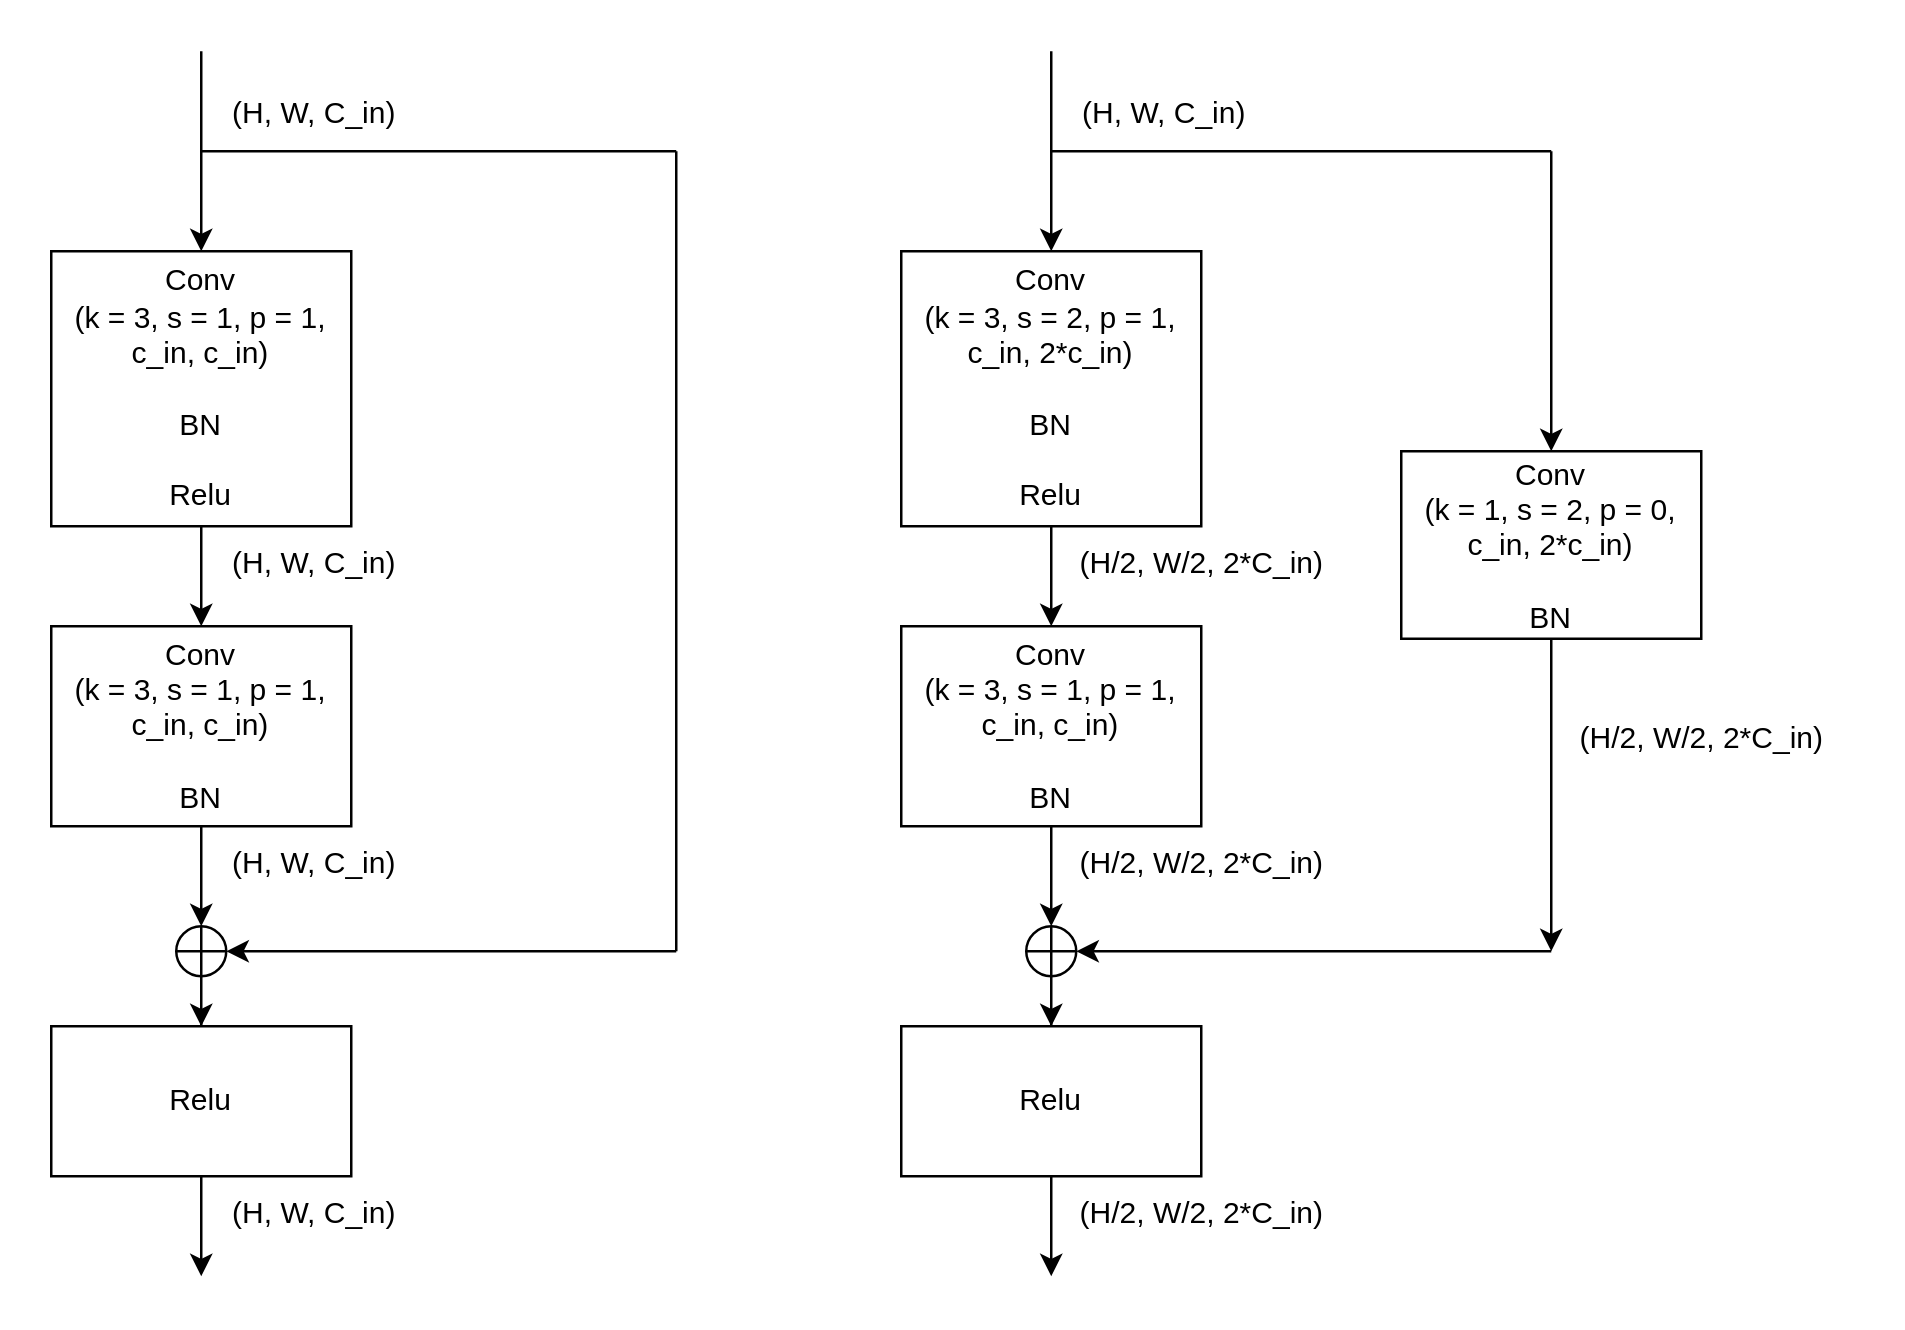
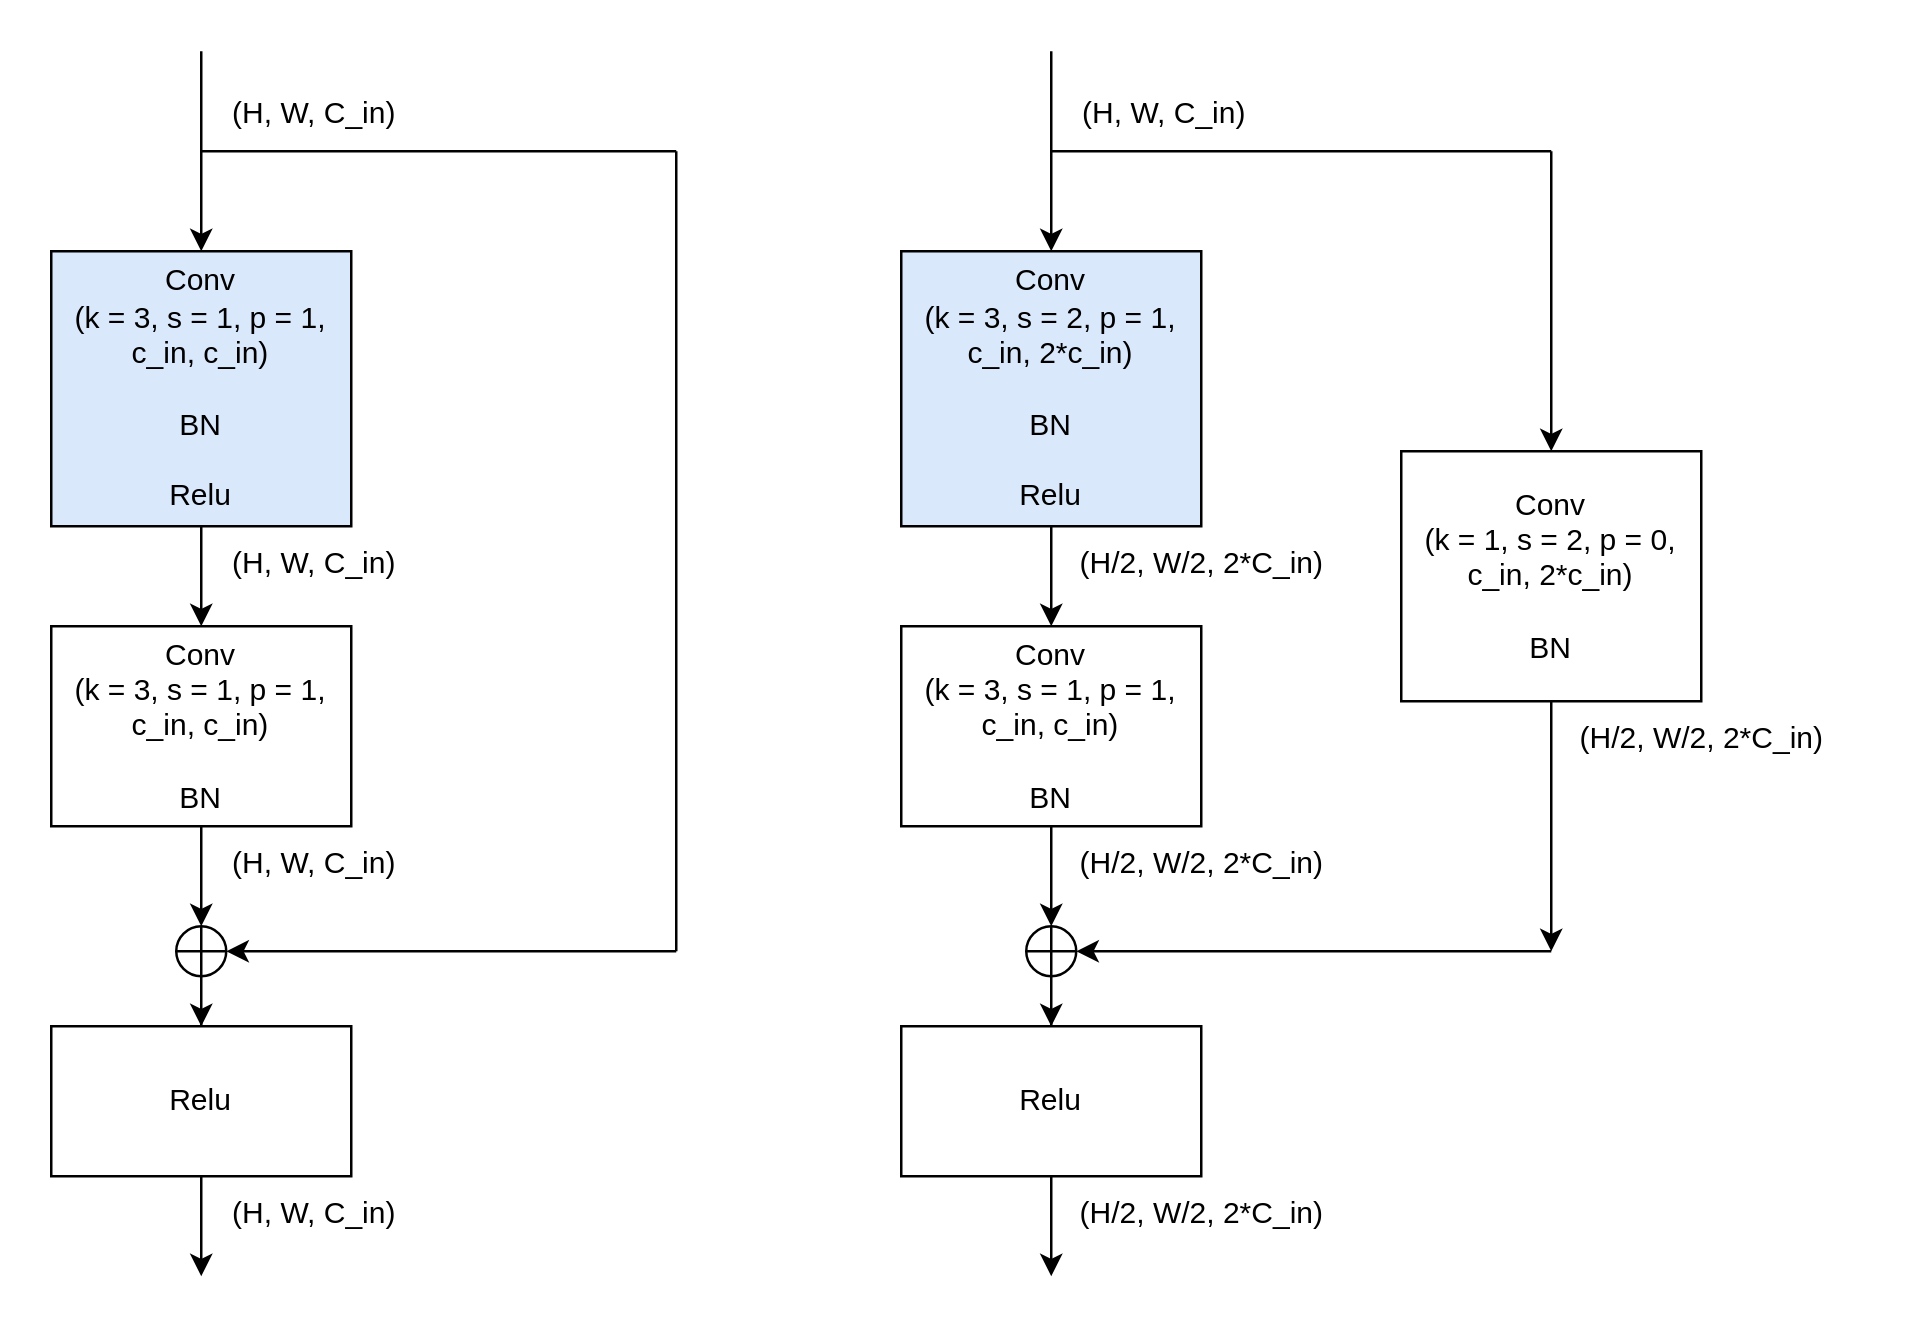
  <mxCell id="0" />
  <mxCell id="1" parent="0" />
  <mxCell id="2" value="" style="edgeStyle=orthogonalEdgeStyle;rounded=0;orthogonalLoop=1;jettySize=auto;html=1;" edge="1" parent="1" source="3" target="5"><mxGeometry relative="1" as="geometry" /></mxCell>
- <mxCell id="3" value="Conv&lt;br&gt;(k = 3, s = 1, p = 1, c_in, c_in)&lt;br&gt;&lt;br&gt;BN&lt;br&gt;&lt;br&gt;Relu" style="rounded=0;whiteSpace=wrap;html=1;" vertex="1" parent="1"><mxGeometry x="20" y="100" width="120" height="110" as="geometry" /></mxCell>
+ <mxCell id="3" value="Conv&lt;br&gt;(k = 3, s = 1, p = 1, c_in, c_in)&lt;br&gt;&lt;br&gt;BN&lt;br&gt;&lt;br&gt;Relu" style="rounded=0;whiteSpace=wrap;html=1;fillColor=#dae8fc;" vertex="1" parent="1"><mxGeometry x="20" y="100" width="120" height="110" as="geometry" /></mxCell>
  <mxCell id="4" value="" style="edgeStyle=orthogonalEdgeStyle;rounded=0;orthogonalLoop=1;jettySize=auto;html=1;entryX=0.5;entryY=0;entryDx=0;entryDy=0;" edge="1" parent="1" source="5" target="9"><mxGeometry relative="1" as="geometry" /></mxCell>
  <mxCell id="5" value="Conv&lt;br&gt;(k = 3, s = 1, p = 1,&lt;br&gt;c_in, c_in)&lt;br&gt;&lt;br&gt;BN" style="rounded=0;whiteSpace=wrap;html=1;" vertex="1" parent="1"><mxGeometry x="20" y="250" width="120" height="80" as="geometry" /></mxCell>
  <mxCell id="6" value="Relu" style="rounded=0;whiteSpace=wrap;html=1;" vertex="1" parent="1"><mxGeometry x="20" y="410" width="120" height="60" as="geometry" /></mxCell>
  <mxCell id="7" value="" style="endArrow=classic;html=1;rounded=0;entryX=0.5;entryY=0;entryDx=0;entryDy=0;" edge="1" parent="1" target="3"><mxGeometry width="50" height="50" relative="1" as="geometry"><mxPoint x="80" y="20" as="sourcePoint" /><mxPoint x="260" y="140" as="targetPoint" /></mxGeometry></mxCell>
  <mxCell id="8" value="" style="edgeStyle=orthogonalEdgeStyle;rounded=0;orthogonalLoop=1;jettySize=auto;html=1;" edge="1" parent="1" source="9" target="6"><mxGeometry relative="1" as="geometry" /></mxCell>
  <mxCell id="9" value="" style="shape=orEllipse;perimeter=ellipsePerimeter;whiteSpace=wrap;html=1;backgroundOutline=1;" vertex="1" parent="1"><mxGeometry x="70" y="370" width="20" height="20" as="geometry" /></mxCell>
  <mxCell id="10" value="" style="endArrow=none;html=1;rounded=0;" edge="1" parent="1"><mxGeometry width="50" height="50" relative="1" as="geometry"><mxPoint x="80" y="60" as="sourcePoint" /><mxPoint x="270" y="60" as="targetPoint" /></mxGeometry></mxCell>
  <mxCell id="11" value="" style="endArrow=none;html=1;rounded=0;" edge="1" parent="1"><mxGeometry width="50" height="50" relative="1" as="geometry"><mxPoint x="270" y="60" as="sourcePoint" /><mxPoint x="270" y="380" as="targetPoint" /></mxGeometry></mxCell>
  <mxCell id="12" value="" style="endArrow=classic;html=1;rounded=0;entryX=1;entryY=0.5;entryDx=0;entryDy=0;" edge="1" parent="1" target="9"><mxGeometry width="50" height="50" relative="1" as="geometry"><mxPoint x="270" y="380" as="sourcePoint" /><mxPoint x="260" y="220" as="targetPoint" /></mxGeometry></mxCell>
  <mxCell id="13" value="" style="endArrow=classic;html=1;rounded=0;exitX=0.5;exitY=1;exitDx=0;exitDy=0;" edge="1" parent="1" source="6"><mxGeometry width="50" height="50" relative="1" as="geometry"><mxPoint x="210" y="500" as="sourcePoint" /><mxPoint x="80" y="510" as="targetPoint" /></mxGeometry></mxCell>
  <mxCell id="14" value="(H, W, C_in)" style="text;html=1;align=center;verticalAlign=middle;resizable=0;points=[];autosize=1;strokeColor=none;fillColor=none;" vertex="1" parent="1"><mxGeometry x="80" y="30" width="90" height="30" as="geometry" /></mxCell>
  <mxCell id="15" value="(H, W, C_in)" style="text;html=1;align=center;verticalAlign=middle;resizable=0;points=[];autosize=1;strokeColor=none;fillColor=none;" vertex="1" parent="1"><mxGeometry x="80" y="330" width="90" height="30" as="geometry" /></mxCell>
  <mxCell id="16" value="(H, W, C_in)" style="text;html=1;align=center;verticalAlign=middle;resizable=0;points=[];autosize=1;strokeColor=none;fillColor=none;" vertex="1" parent="1"><mxGeometry x="80" y="470" width="90" height="30" as="geometry" /></mxCell>
  <mxCell id="17" value="(H, W, C_in)" style="text;html=1;align=center;verticalAlign=middle;resizable=0;points=[];autosize=1;strokeColor=none;fillColor=none;" vertex="1" parent="1"><mxGeometry x="80" y="210" width="90" height="30" as="geometry" /></mxCell>
  <mxCell id="18" value="" style="edgeStyle=orthogonalEdgeStyle;rounded=0;orthogonalLoop=1;jettySize=auto;html=1;" edge="1" parent="1" source="19" target="21"><mxGeometry relative="1" as="geometry" /></mxCell>
- <mxCell id="19" value="Conv&lt;br&gt;(k = 3, s = 2, p = 1, c_in, 2*c_in)&lt;br&gt;&lt;br&gt;BN&lt;br&gt;&lt;br&gt;Relu" style="rounded=0;whiteSpace=wrap;html=1;" vertex="1" parent="1"><mxGeometry x="360" y="100" width="120" height="110" as="geometry" /></mxCell>
+ <mxCell id="19" value="Conv&lt;br&gt;(k = 3, s = 2, p = 1, c_in, 2*c_in)&lt;br&gt;&lt;br&gt;BN&lt;br&gt;&lt;br&gt;Relu" style="rounded=0;whiteSpace=wrap;html=1;fillColor=#dae8fc;" vertex="1" parent="1"><mxGeometry x="360" y="100" width="120" height="110" as="geometry" /></mxCell>
  <mxCell id="20" value="" style="edgeStyle=orthogonalEdgeStyle;rounded=0;orthogonalLoop=1;jettySize=auto;html=1;entryX=0.5;entryY=0;entryDx=0;entryDy=0;" edge="1" parent="1" source="21" target="25"><mxGeometry relative="1" as="geometry" /></mxCell>
  <mxCell id="21" value="Conv&lt;br&gt;(k = 3, s = 1, p = 1,&lt;br&gt;c_in, c_in)&lt;br&gt;&lt;br&gt;BN" style="rounded=0;whiteSpace=wrap;html=1;" vertex="1" parent="1"><mxGeometry x="360" y="250" width="120" height="80" as="geometry" /></mxCell>
  <mxCell id="22" value="Relu" style="rounded=0;whiteSpace=wrap;html=1;" vertex="1" parent="1"><mxGeometry x="360" y="410" width="120" height="60" as="geometry" /></mxCell>
  <mxCell id="23" value="" style="endArrow=classic;html=1;rounded=0;entryX=0.5;entryY=0;entryDx=0;entryDy=0;" edge="1" parent="1" target="19"><mxGeometry width="50" height="50" relative="1" as="geometry"><mxPoint x="420" y="20" as="sourcePoint" /><mxPoint x="600" y="140" as="targetPoint" /></mxGeometry></mxCell>
  <mxCell id="24" value="" style="edgeStyle=orthogonalEdgeStyle;rounded=0;orthogonalLoop=1;jettySize=auto;html=1;" edge="1" parent="1" source="25" target="22"><mxGeometry relative="1" as="geometry" /></mxCell>
  <mxCell id="25" value="" style="shape=orEllipse;perimeter=ellipsePerimeter;whiteSpace=wrap;html=1;backgroundOutline=1;" vertex="1" parent="1"><mxGeometry x="410" y="370" width="20" height="20" as="geometry" /></mxCell>
  <mxCell id="26" value="" style="endArrow=none;html=1;rounded=0;" edge="1" parent="1"><mxGeometry width="50" height="50" relative="1" as="geometry"><mxPoint x="420" y="60" as="sourcePoint" /><mxPoint x="620" y="60" as="targetPoint" /></mxGeometry></mxCell>
  <mxCell id="27" value="" style="endArrow=classic;html=1;rounded=0;entryX=1;entryY=0.5;entryDx=0;entryDy=0;" edge="1" parent="1" target="25"><mxGeometry width="50" height="50" relative="1" as="geometry"><mxPoint x="620" y="380" as="sourcePoint" /><mxPoint x="600" y="220" as="targetPoint" /></mxGeometry></mxCell>
  <mxCell id="28" value="" style="endArrow=classic;html=1;rounded=0;exitX=0.5;exitY=1;exitDx=0;exitDy=0;" edge="1" parent="1" source="22"><mxGeometry width="50" height="50" relative="1" as="geometry"><mxPoint x="550" y="500" as="sourcePoint" /><mxPoint x="420" y="510" as="targetPoint" /></mxGeometry></mxCell>
  <mxCell id="29" value="(H, W, C_in)" style="text;html=1;align=center;verticalAlign=middle;resizable=0;points=[];autosize=1;strokeColor=none;fillColor=none;" vertex="1" parent="1"><mxGeometry x="420" y="30" width="90" height="30" as="geometry" /></mxCell>
  <mxCell id="30" value="(H/2, W/2, 2*C_in)" style="text;html=1;align=center;verticalAlign=middle;resizable=0;points=[];autosize=1;strokeColor=none;fillColor=none;" vertex="1" parent="1"><mxGeometry x="420" y="330" width="120" height="30" as="geometry" /></mxCell>
  <mxCell id="31" value="(H/2, W/2, 2*C_in)" style="text;html=1;align=center;verticalAlign=middle;resizable=0;points=[];autosize=1;strokeColor=none;fillColor=none;" vertex="1" parent="1"><mxGeometry x="420" y="210" width="120" height="30" as="geometry" /></mxCell>
- <mxCell id="32" value="Conv&lt;br&gt;(k = 1, s = 2, p = 0, c_in, 2*c_in)&lt;br&gt;&lt;br&gt;BN" style="rounded=0;whiteSpace=wrap;html=1;" vertex="1" parent="1"><mxGeometry x="560" y="180" width="120" height="75" as="geometry" /></mxCell>
+ <mxCell id="32" value="Conv&lt;br&gt;(k = 1, s = 2, p = 0, c_in, 2*c_in)&lt;br&gt;&lt;br&gt;BN" style="rounded=0;whiteSpace=wrap;html=1;" vertex="1" parent="1"><mxGeometry x="560" y="180" width="120" height="100" as="geometry" /></mxCell>
  <mxCell id="33" value="" style="endArrow=classic;html=1;rounded=0;entryX=0.5;entryY=0;entryDx=0;entryDy=0;" edge="1" parent="1" target="32"><mxGeometry width="50" height="50" relative="1" as="geometry"><mxPoint x="620" y="60" as="sourcePoint" /><mxPoint x="710" y="200" as="targetPoint" /></mxGeometry></mxCell>
  <mxCell id="34" value="" style="endArrow=classic;html=1;rounded=0;exitX=0.5;exitY=1;exitDx=0;exitDy=0;" edge="1" parent="1" source="32"><mxGeometry width="50" height="50" relative="1" as="geometry"><mxPoint x="660" y="250" as="sourcePoint" /><mxPoint x="620" y="380" as="targetPoint" /></mxGeometry></mxCell>
  <mxCell id="35" value="(H/2, W/2, 2*C_in)" style="text;html=1;align=center;verticalAlign=middle;resizable=0;points=[];autosize=1;strokeColor=none;fillColor=none;" vertex="1" parent="1"><mxGeometry x="620" y="280" width="120" height="30" as="geometry" /></mxCell>
  <mxCell id="36" value="(H/2, W/2, 2*C_in)" style="text;html=1;align=center;verticalAlign=middle;resizable=0;points=[];autosize=1;strokeColor=none;fillColor=none;" vertex="1" parent="1"><mxGeometry x="420" y="470" width="120" height="30" as="geometry" /></mxCell>
